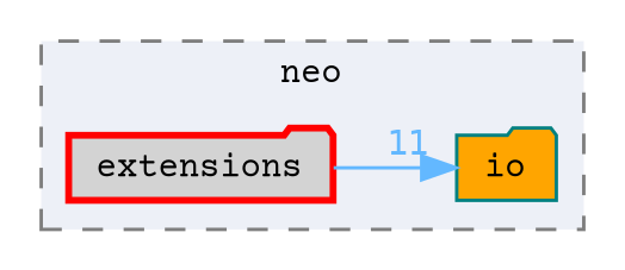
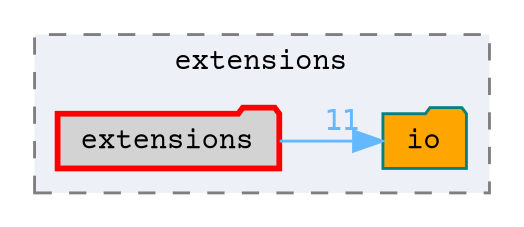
  digraph {
    compound=true
    rankdir=LR
    fontname="Courier Prime"
    node [fontname="Courier Prime" fontsize=10 shape=folder]
    n1 [color=teal fillcolor=orange height=0.2 label=io style=filled width=0.4]
    n2 [color=red fillcolor=lightgrey height=0.2 label=extensions style="filled,bold" width=0.4]
    subgraph cluster_1 {
      bgcolor="#edf0f7"
      fontsize=10
-     label=neo
+     label=extensions
      pencolor=grey50
      style="filled,dashed"
      n1
      n2
    }
    n2 -> n1 [color=steelblue1 fontcolor=steelblue1 fontname="Courier Prime" fontsize=10 headlabel=11 labeldistance=1.5 labelfontname=Helvetica labelfontsize=10]
  }
